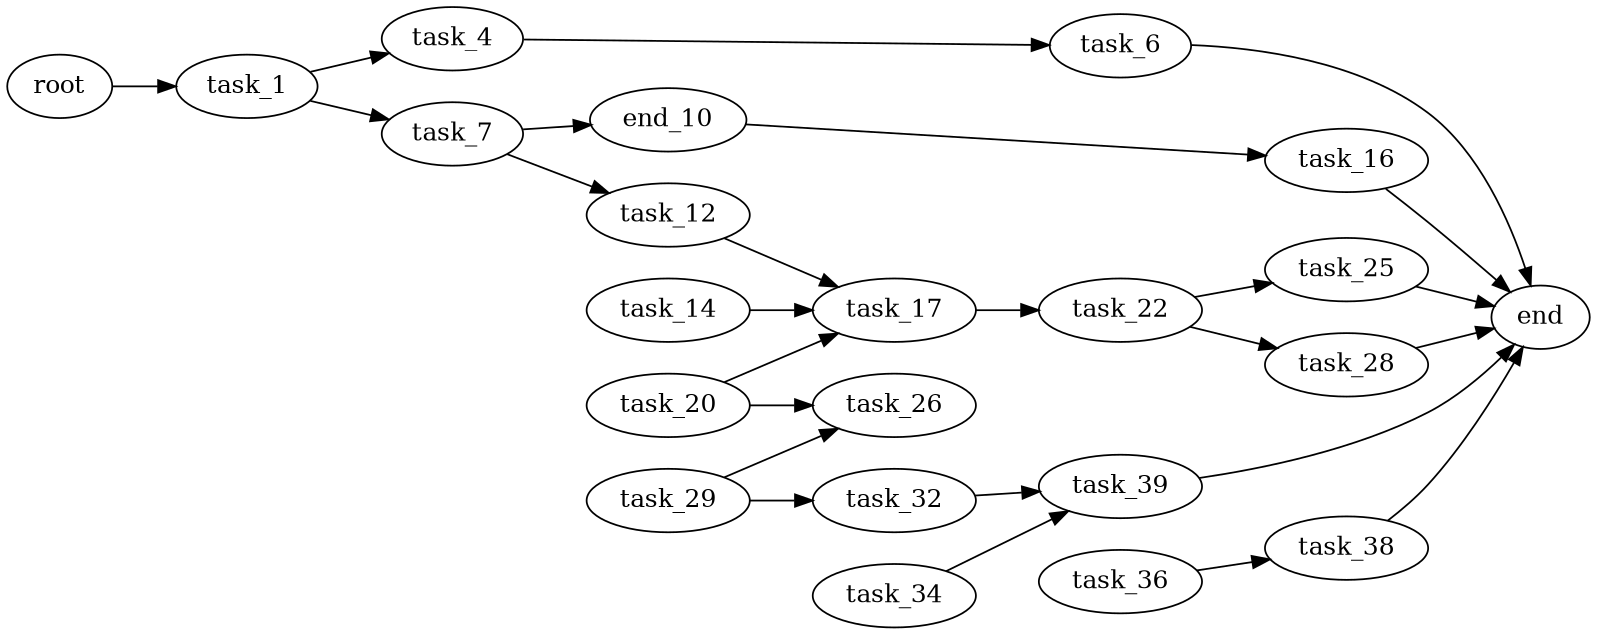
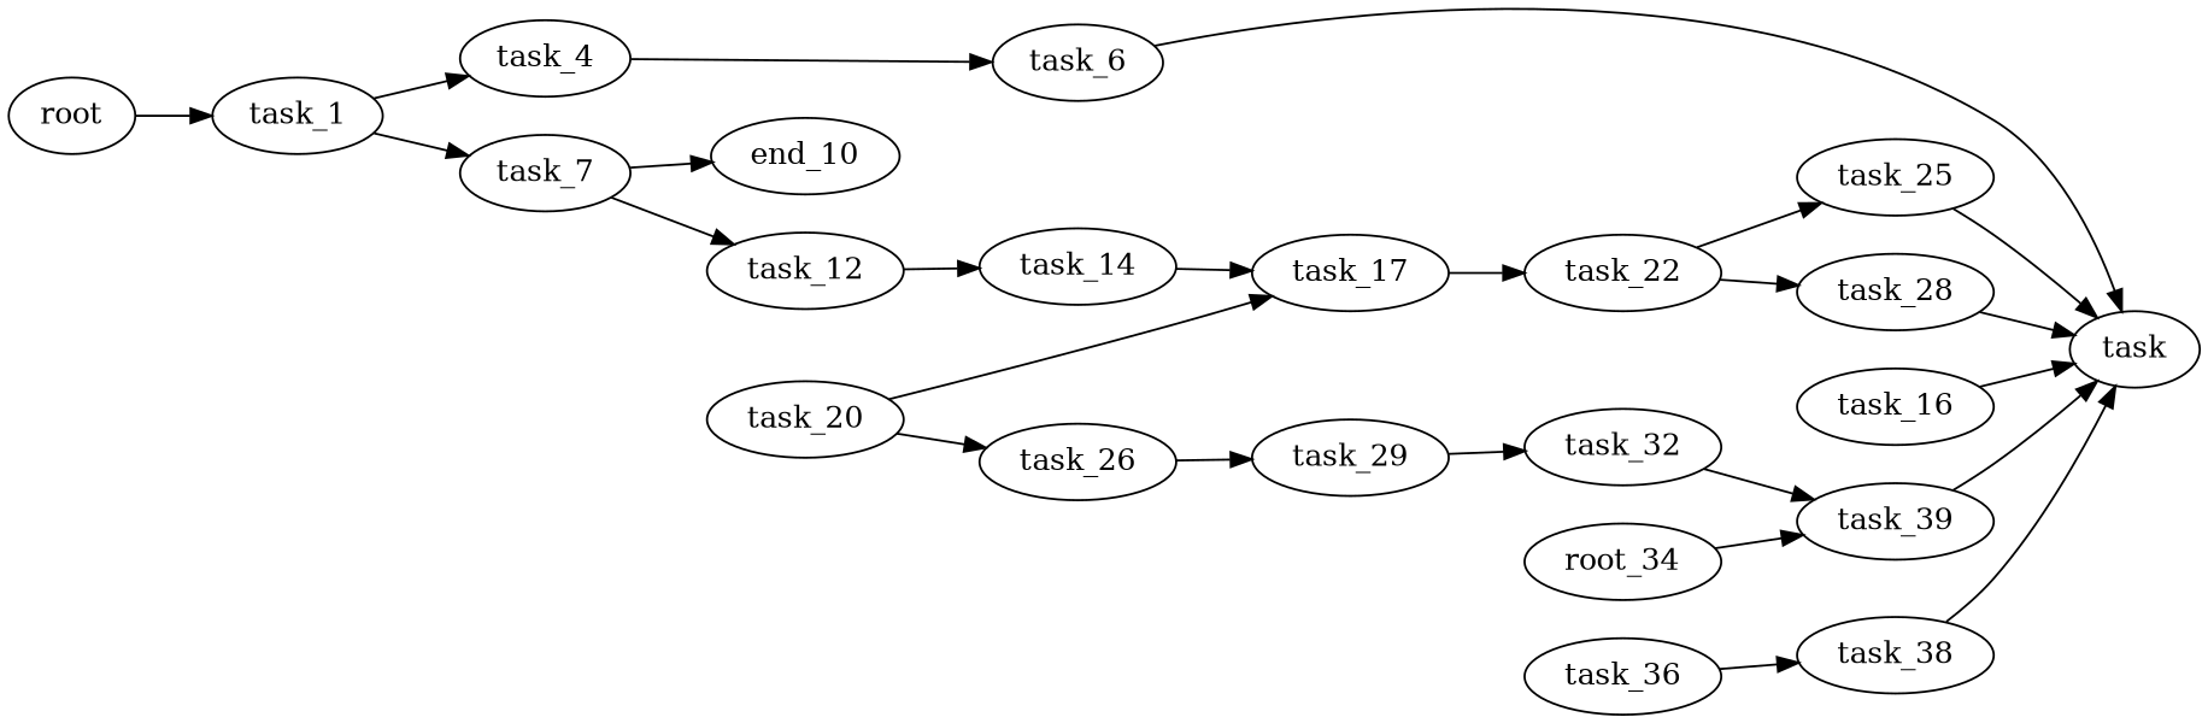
  digraph {
    rankdir=LR
    root
    task_1
    task_4
    task_7
    task_6
    n6 [label=end_10]
    task_12
-   end
+   end [label=task]
    task_16
    task_14
    task_17
    task_22
    task_20
    task_26
    task_25
    task_28
    task_29
    task_32
    task_39
    task_36
    task_38
-   task_34
+   task_34 [label=root_34]
    root -> task_1
    task_1 -> task_4
    task_1 -> task_7
    task_4 -> task_6
    task_7 -> n6
    task_7 -> task_12
    task_6 -> end
-   n6 -> task_16
-   task_12 -> task_17
+   task_12 -> task_14
    task_16 -> end
    task_14 -> task_17
    task_17 -> task_22
    task_22 -> task_25
    task_22 -> task_28
    task_20 -> task_17
    task_20 -> task_26
-   task_29 -> task_26
+   task_26 -> task_29
    task_25 -> end
    task_28 -> end
    task_29 -> task_32
    task_32 -> task_39
    task_39 -> end
    task_36 -> task_38
    task_38 -> end
    task_34 -> task_39
  }
